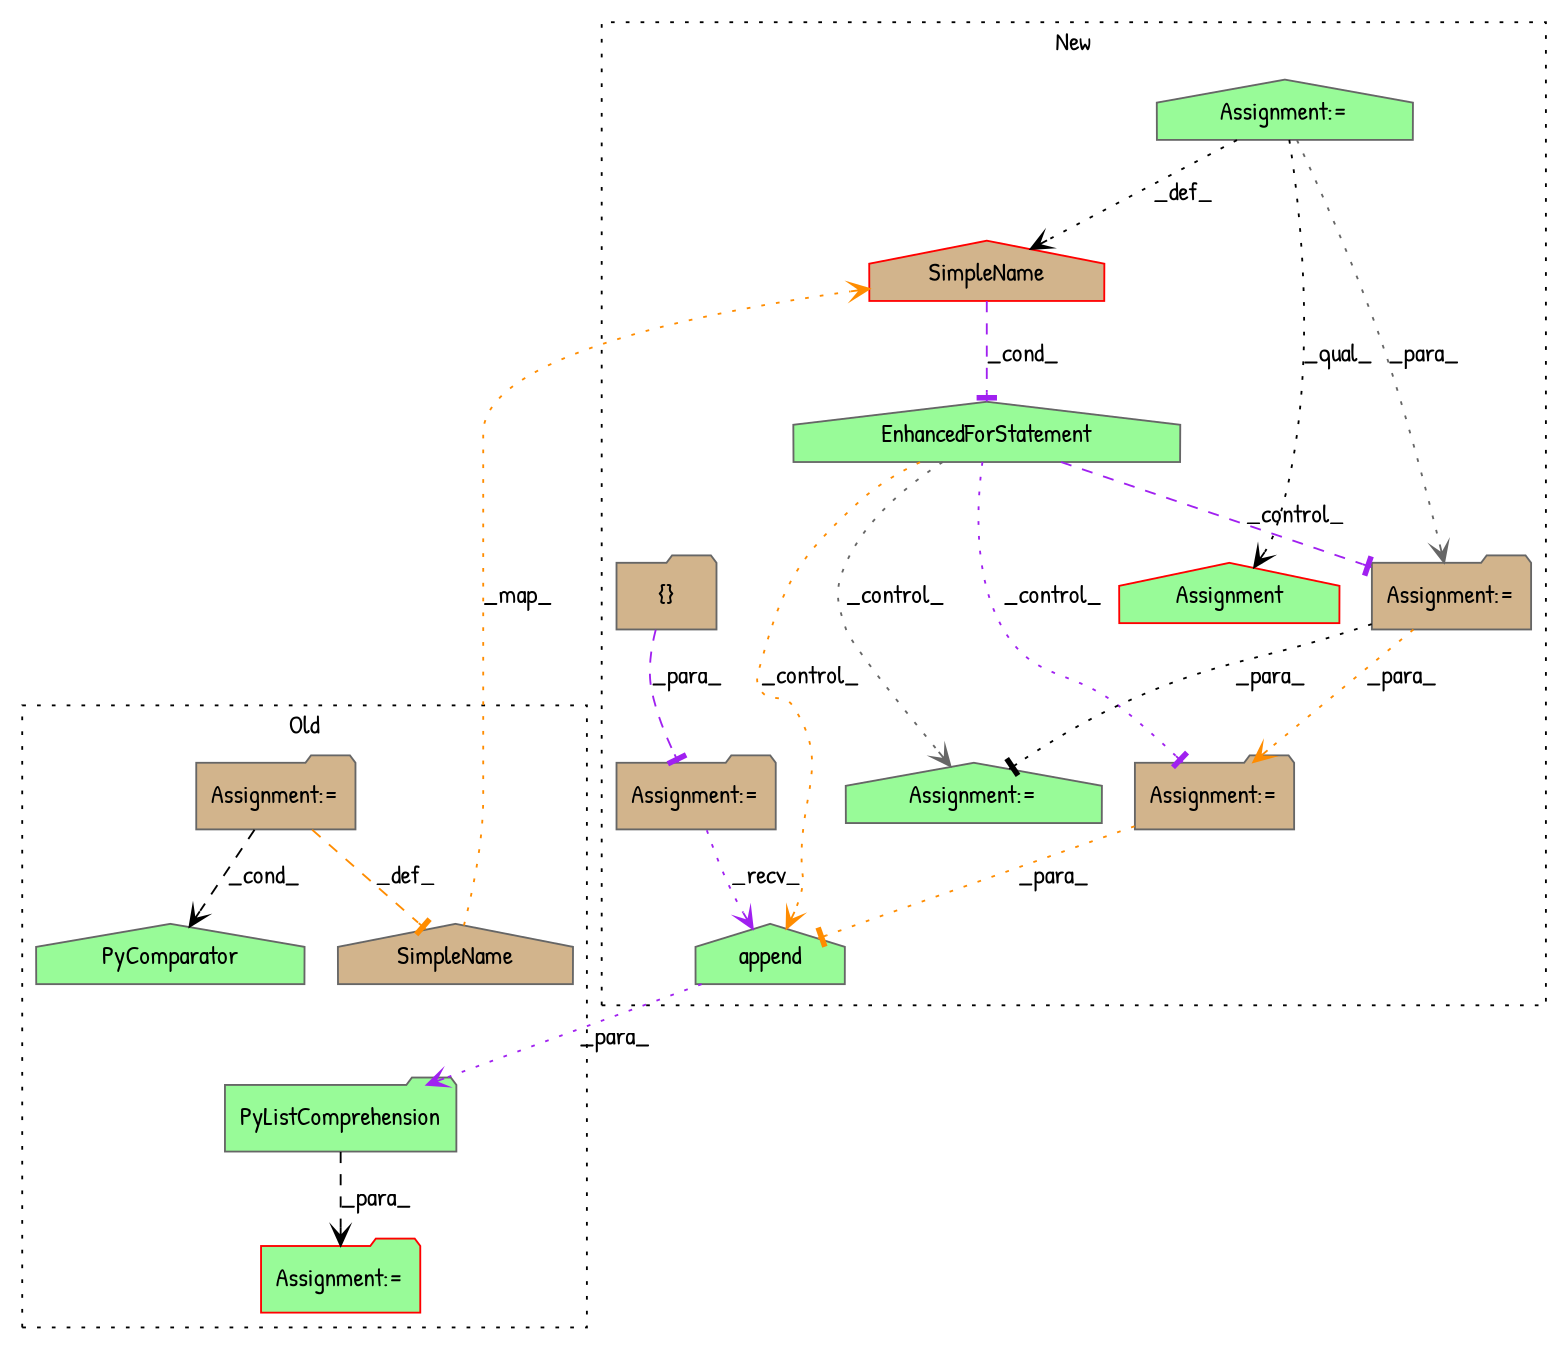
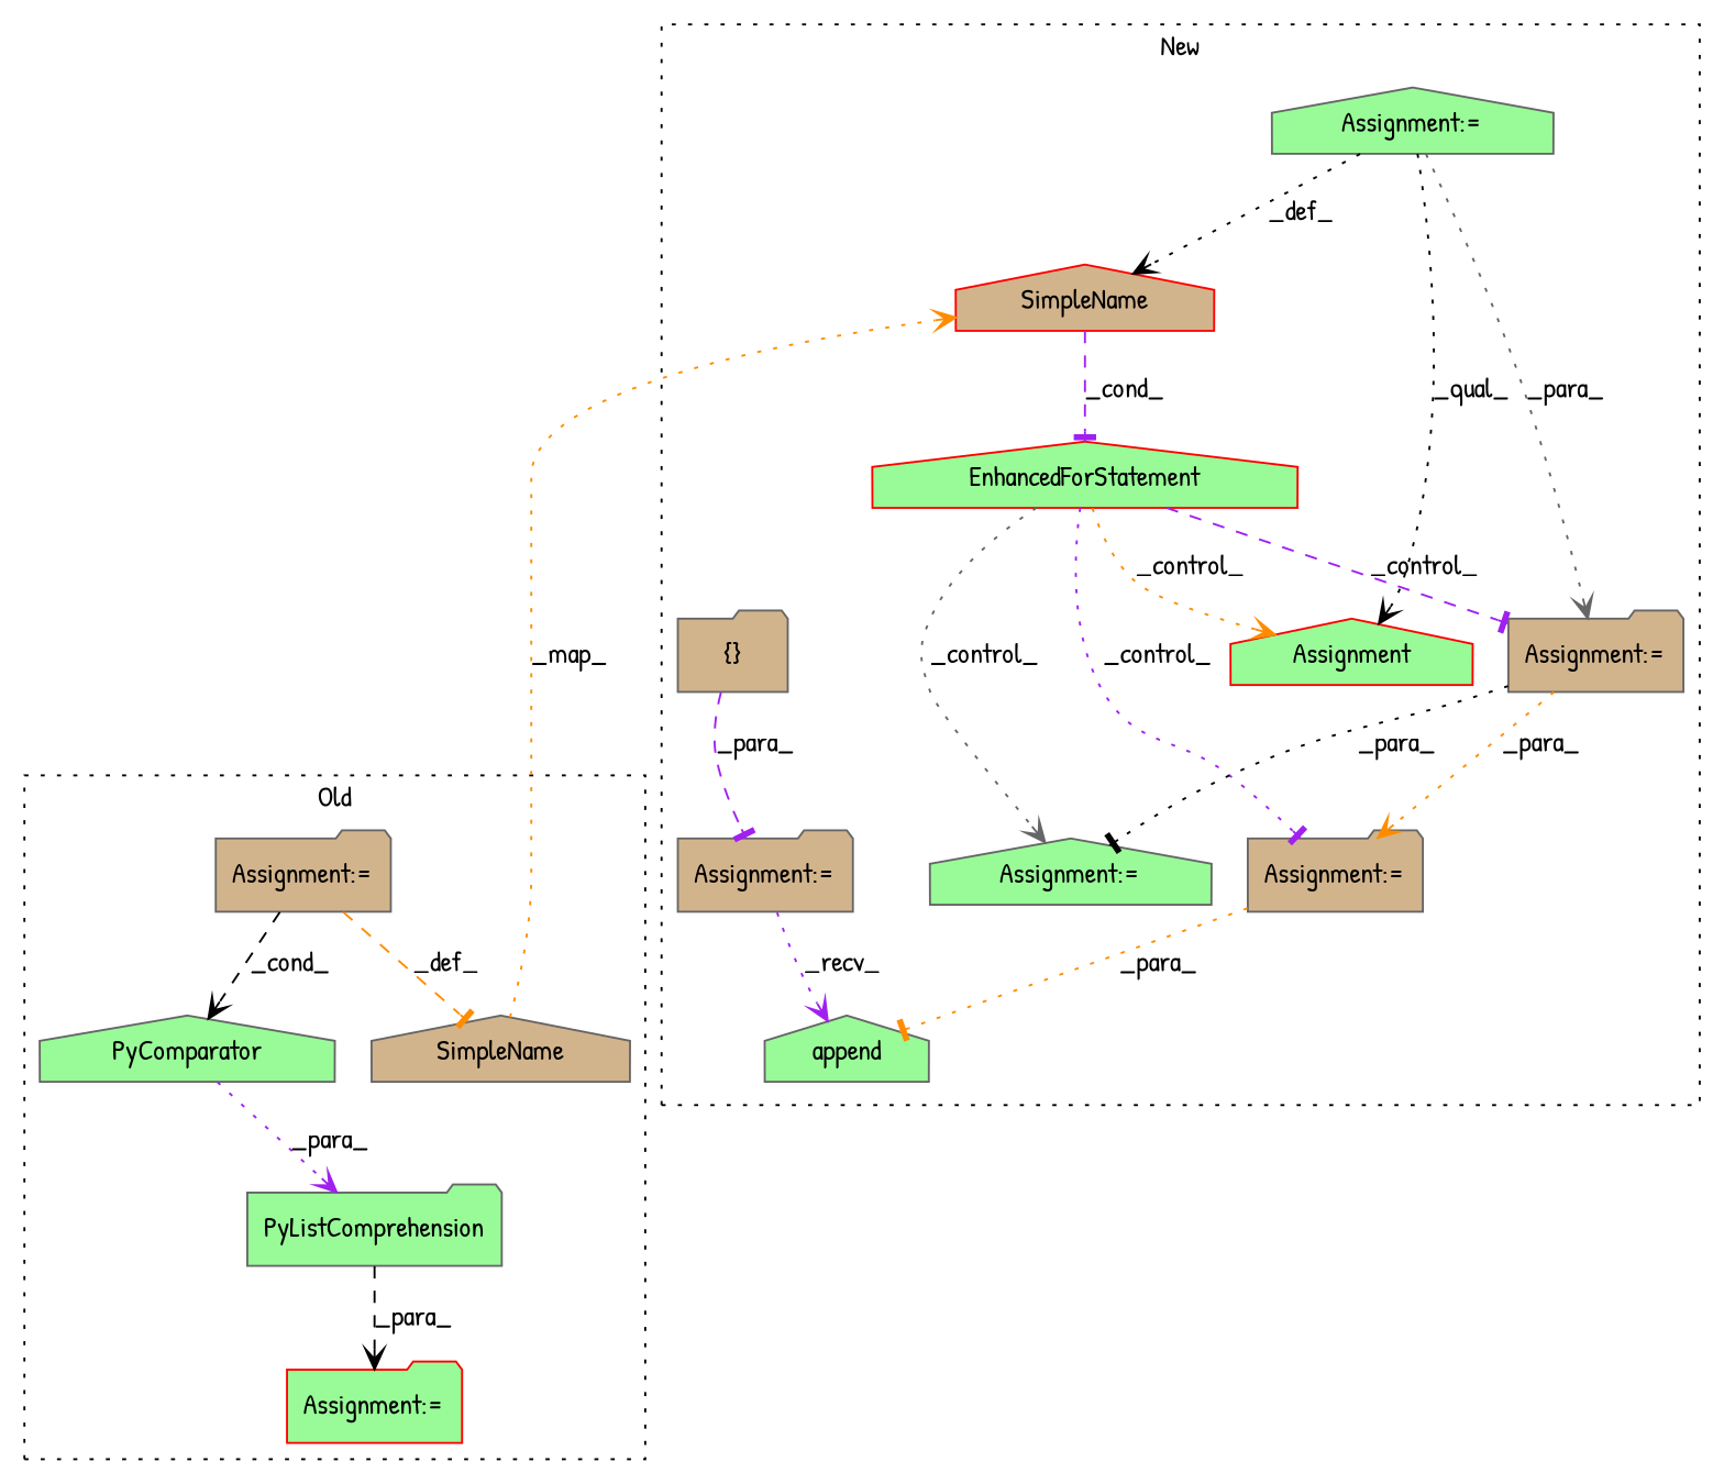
  digraph {
    fontname="Patrick Hand"
    node [a=7 color=gray40 fillcolor=palegreen fontname="Patrick Hand" l=1 s=15840 shape=house style=filled]
    edge [arrowhead=vee color=purple fontname="Patrick Hand" style=dotted]
    n1 [a=109 l=130 label=PyListComprehension s=15762 shape=folder]
    n2 [a=113 l=44 label=PyComparator]
    n3 [fillcolor=tan l=44 label="Assignment:=" shape=folder]
    n4 [color=red l="53,2" label="Assignment:=" s="15892,15966" shape=folder]
    n5 [a=42 fillcolor=tan l=4 label=SimpleName s=15843]
-   n6 [a=70 l="53,2" label=EnhancedForStatement s="13731,13820"]
+   n6 [a=70 color=red l="53,2" label=EnhancedForStatement s="13731,13820"]
    n7 [l="53,2" label="Assignment:=" s="13731,13820"]
    n8 [fillcolor=tan label="Assignment:=" s=14010 shape=folder]
    n9 [a=42 color=red fillcolor=tan l=4 label=SimpleName s=13788]
    n10 [a=32 l="7,1" label=append s="14071,14088"]
    n11 [fillcolor=tan label="Assignment:=" s=13713 shape=folder]
    n12 [a=4 fillcolor=tan l=2 label="{}" s=13723 shape=folder]
    n13 [fillcolor=tan label="Assignment:=" s=13840 shape=folder]
    n14 [a=22 color=red l=22 label=Assignment s=13961]
    n15 [label="Assignment:=" s=13922]
    subgraph cluster_1 {
      label=Old
      style=dotted
      n1
      n2
      n3
      n4
      n5
    }
    subgraph cluster_2 {
      label=New
      style=dotted
      n6
      n7
      n8
      n9
      n10
      n11
      n12
      n13
      n14
      n15
    }
    n1 -> n4 [color=black label=_para_ style=dashed]
-   n10 -> n1 [label=_para_]
+   n2 -> n1 [label=_para_]
    n3 -> n2 [color=black label=_cond_ style=dashed]
    n3 -> n5 [arrowhead=tee color=darkorange label=_def_ style=dashed]
    n5 -> n9 [color=darkorange label=_map_]
    n6 -> n8 [arrowhead=tee label=_control_]
-   n6 -> n10 [color=darkorange label=_control_]
+   n6 -> n14 [color=darkorange label=_control_]
    n6 -> n13 [arrowhead=tee label=_control_ style=dashed]
    n6 -> n15 [color=gray40 label=_control_]
    n7 -> n9 [color=black label=_def_]
    n7 -> n13 [color=gray40 label=_para_]
    n7 -> n14 [color=black label=_qual_]
    n8 -> n10 [arrowhead=tee color=darkorange label=_para_]
    n9 -> n6 [arrowhead=tee label=_cond_ style=dashed]
    n11 -> n10 [label=_recv_]
    n12 -> n11 [arrowhead=tee label=_para_ style=dashed]
    n13 -> n8 [color=darkorange label=_para_]
    n13 -> n15 [arrowhead=tee color=black label=_para_]
  }
